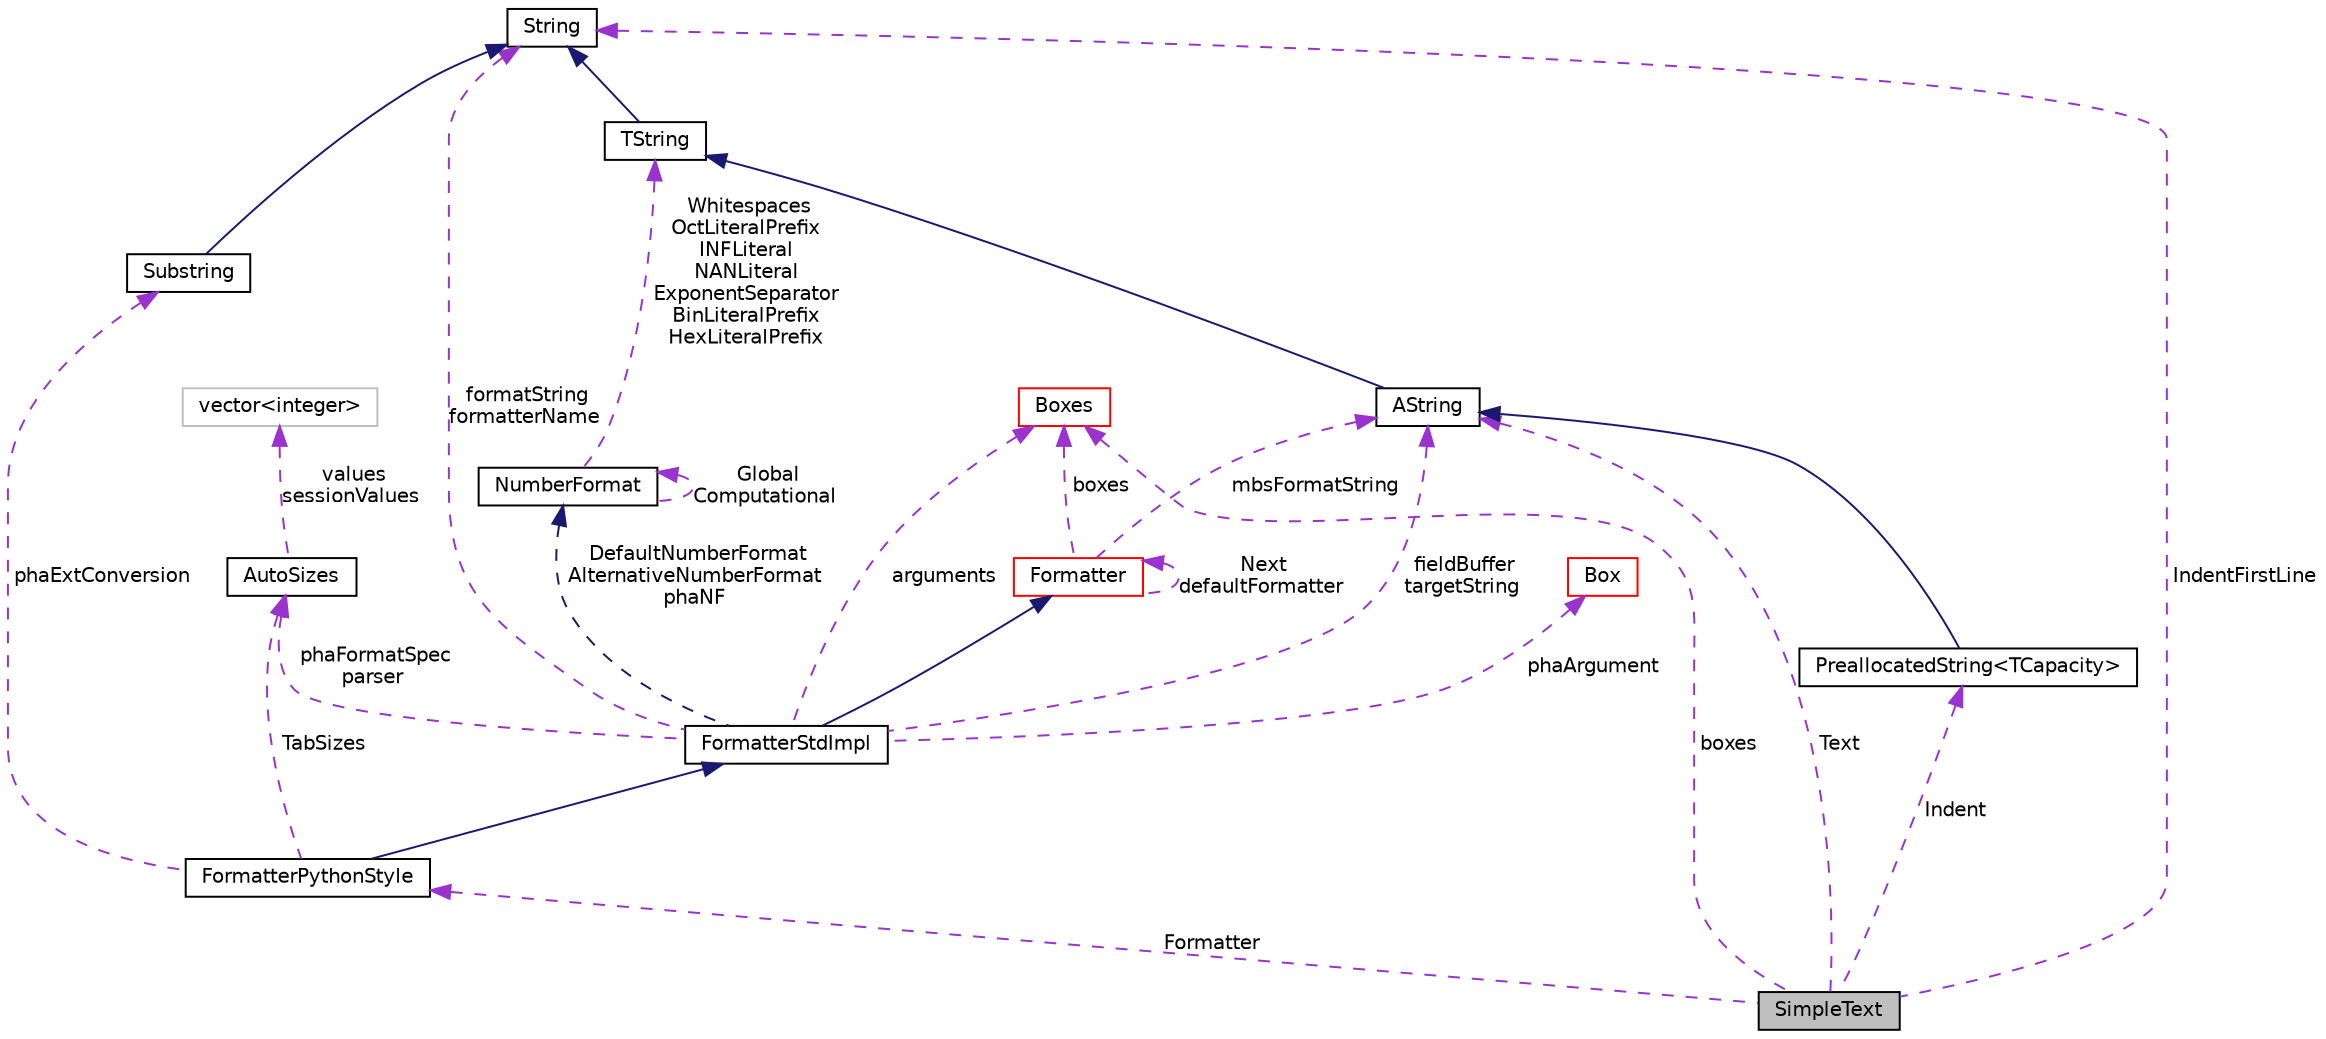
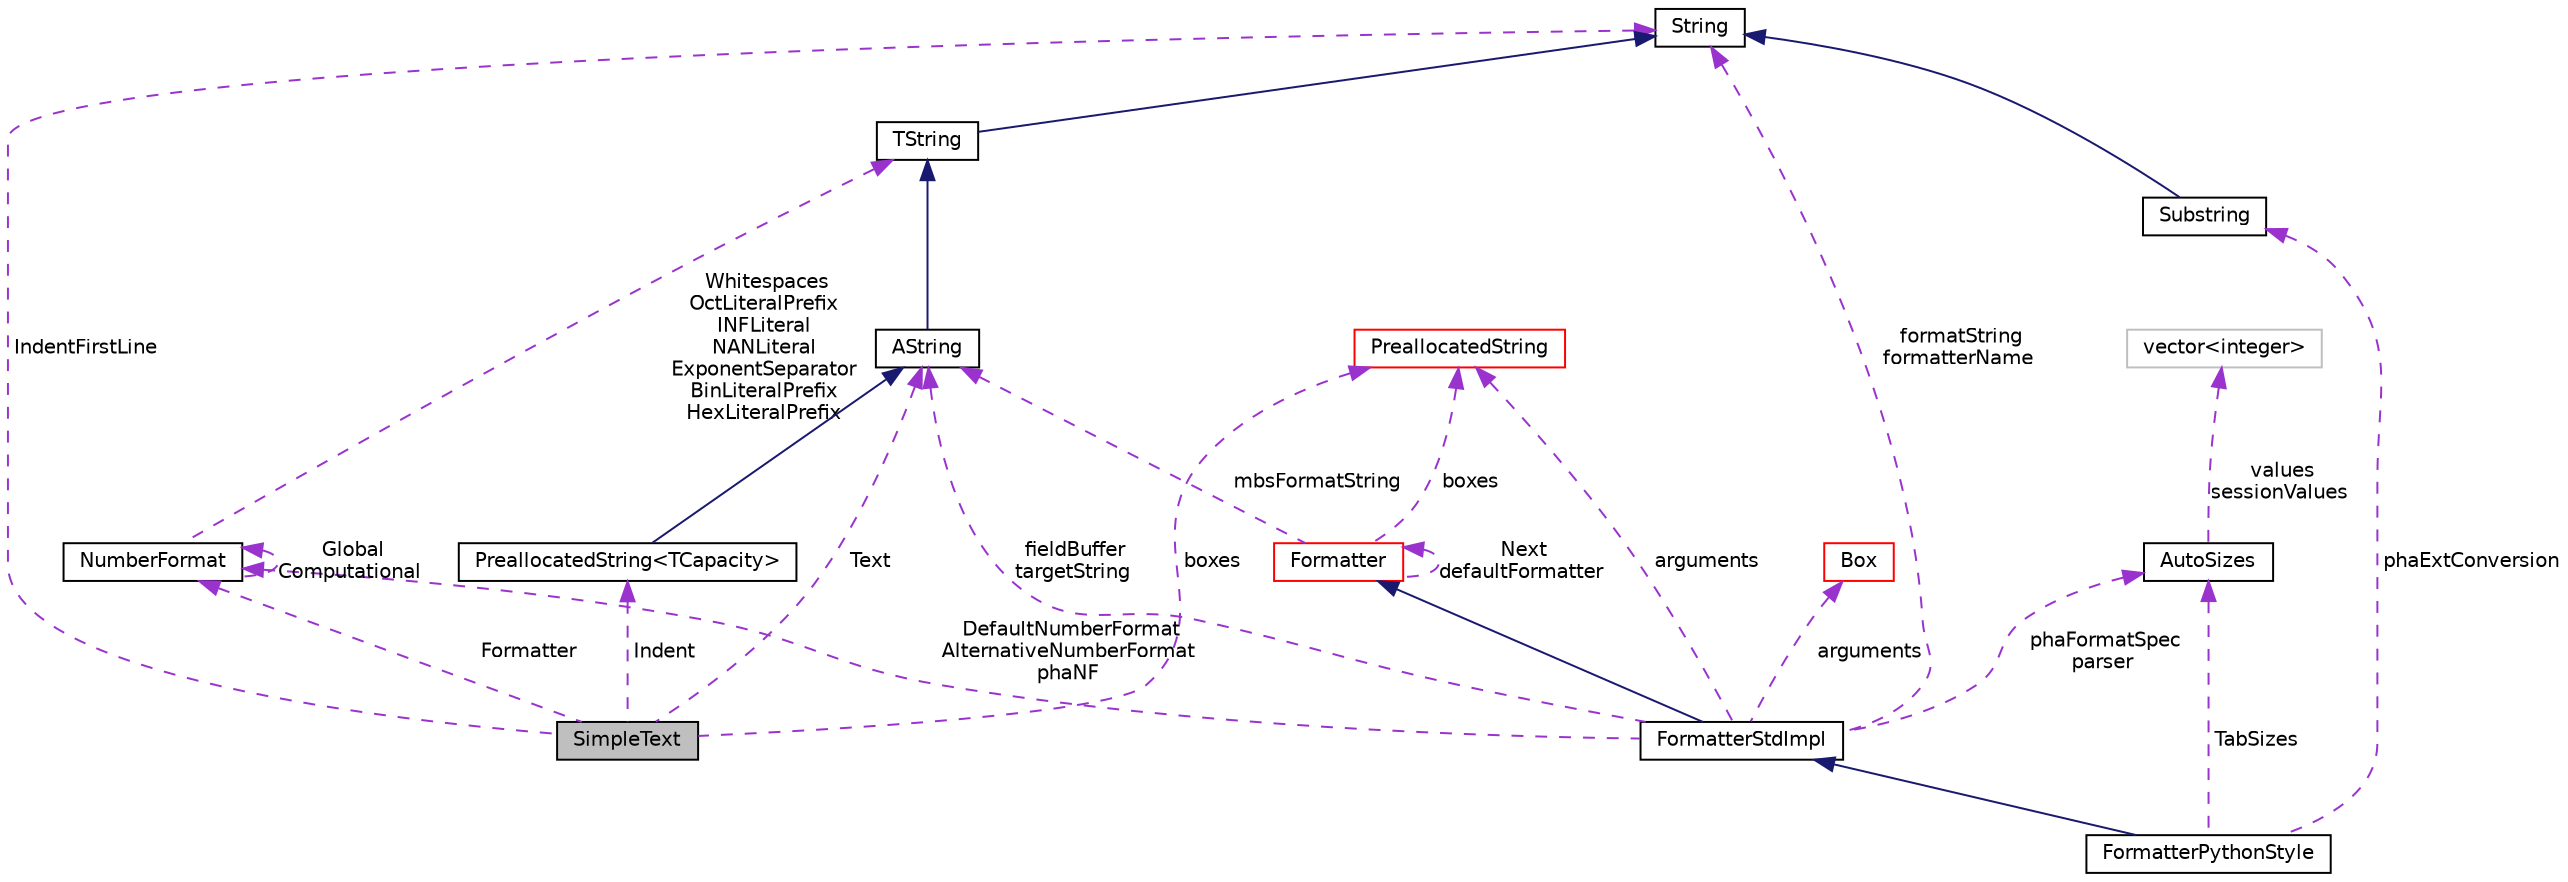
  digraph {
    node [color=black fillcolor=white fontname=Helvetica fontsize=10 shape=record style=filled]
    edge [color=darkorchid3 dir=back fontname=Helvetica fontsize=10 labelfontname=Helvetica labelfontsize=10 style=dashed]
    n1 [fillcolor=grey75 fontcolor=black height=0.2 label=SimpleText width=0.4]
    n2 [color=grey75 height=0.2 label="vector\<integer\>" width=0.4]
    n3 [height=0.2 label=AutoSizes width=0.4]
    n4 [height=0.2 label=FormatterStdImpl width=0.4]
    n5 [height=0.2 label=FormatterPythonStyle width=0.4]
    n6 [height=0.2 label="PreallocatedString\<TCapacity\>" width=0.4]
    n7 [height=0.2 label=String width=0.4]
    n8 [height=0.2 label=TString width=0.4]
    n9 [height=0.2 label=Substring width=0.4]
    n10 [height=0.2 label=AString width=0.4]
    n11 [height=0.2 label=NumberFormat width=0.4]
    n12 [color=red height=0.2 label=Formatter width=0.4]
-   n13 [color=red height=0.2 label=Boxes width=0.4]
+   n13 [color=red height=0.2 label=PreallocatedString width=0.4]
    n14 [color=red height=0.2 label=Box width=0.4]
    n2 -> n3 [label=" values\nsessionValues"]
    n3 -> n4 [label=" phaFormatSpec\nparser"]
    n3 -> n5 [label=" TabSizes"]
    n4 -> n5 [color=midnightblue style=solid]
-   n5 -> n1 [label=" Formatter"]
+   n11 -> n1 [label=" Formatter"]
    n6 -> n1 [label=" Indent"]
    n7 -> n1 [label=" IndentFirstLine"]
    n7 -> n4 [label=" formatString\nformatterName"]
    n7 -> n8 [color=midnightblue style=solid]
    n7 -> n9 [color=midnightblue style=solid]
    n8 -> n10 [color=midnightblue style=solid]
    n8 -> n11 [label=" Whitespaces\nOctLiteralPrefix\nINFLiteral\nNANLiteral\nExponentSeparator\nBinLiteralPrefix\nHexLiteralPrefix"]
    n9 -> n5 [label=" phaExtConversion"]
    n10 -> n1 [label=" Text"]
    n10 -> n4 [label=" fieldBuffer\ntargetString"]
    n10 -> n6 [color=midnightblue style=solid]
    n10 -> n12 [label=" mbsFormatString"]
-   n11 -> n4 [color=midnightblue label=" DefaultNumberFormat\nAlternativeNumberFormat\nphaNF"]
+   n11 -> n4 [label=" DefaultNumberFormat\nAlternativeNumberFormat\nphaNF"]
    n11 -> n11 [label=" Global\nComputational"]
    n12 -> n4 [color=midnightblue style=solid]
    n12 -> n12 [label=" Next\ndefaultFormatter"]
    n13 -> n1 [label=" boxes"]
    n13 -> n4 [label=" arguments"]
    n13 -> n12 [label=" boxes"]
-   n14 -> n4 [label=" phaArgument"]
+   n14 -> n4 [label=" arguments"]
  }
